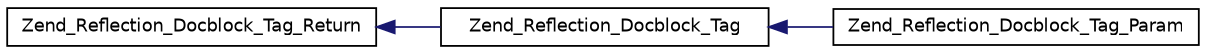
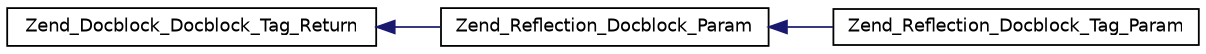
  digraph {
    rankdir=LR
    node [color=black fillcolor=white fontname=Helvetica fontsize=10 shape=record style=filled]
    edge [color=midnightblue dir=back fontname=Helvetica fontsize=10 labelfontname=Helvetica labelfontsize=10 style=solid]
-   n1 [height=0.2 label=Zend_Reflection_Docblock_Tag width=0.4]
+   n1 [height=0.2 label=Zend_Reflection_Docblock_Param width=0.4]
    n2 [height=0.2 label=Zend_Reflection_Docblock_Tag_Param width=0.4]
-   n3 [height=0.2 label=Zend_Reflection_Docblock_Tag_Return width=0.4]
+   n3 [height=0.2 label=Zend_Docblock_Docblock_Tag_Return width=0.4]
    n1 -> n2
    n3 -> n1
  }
